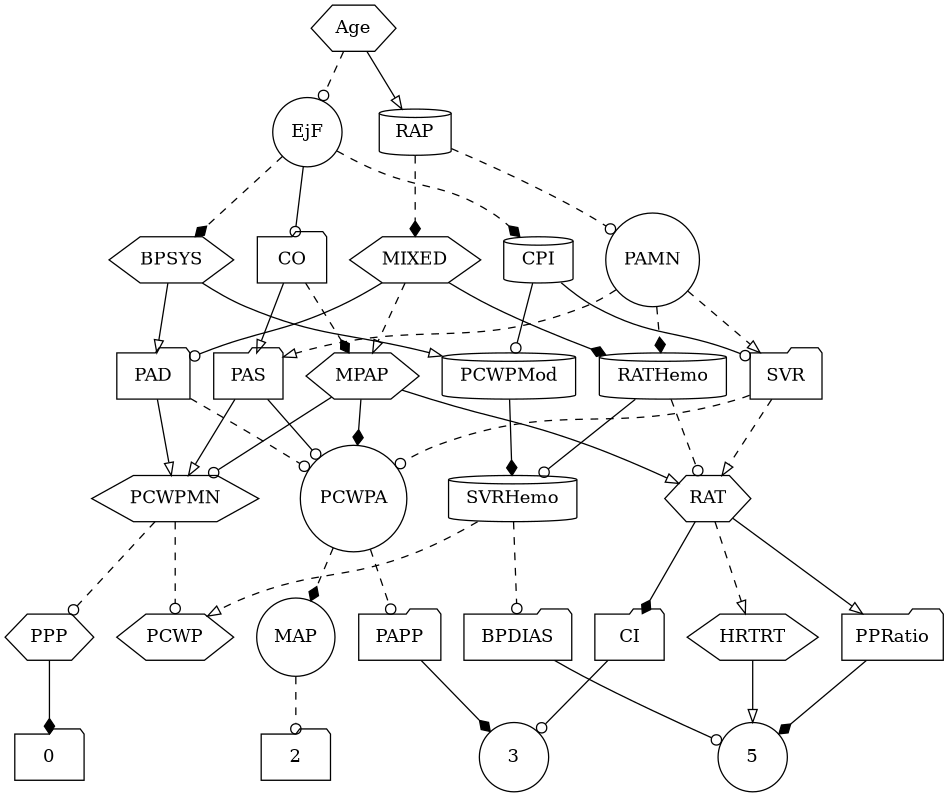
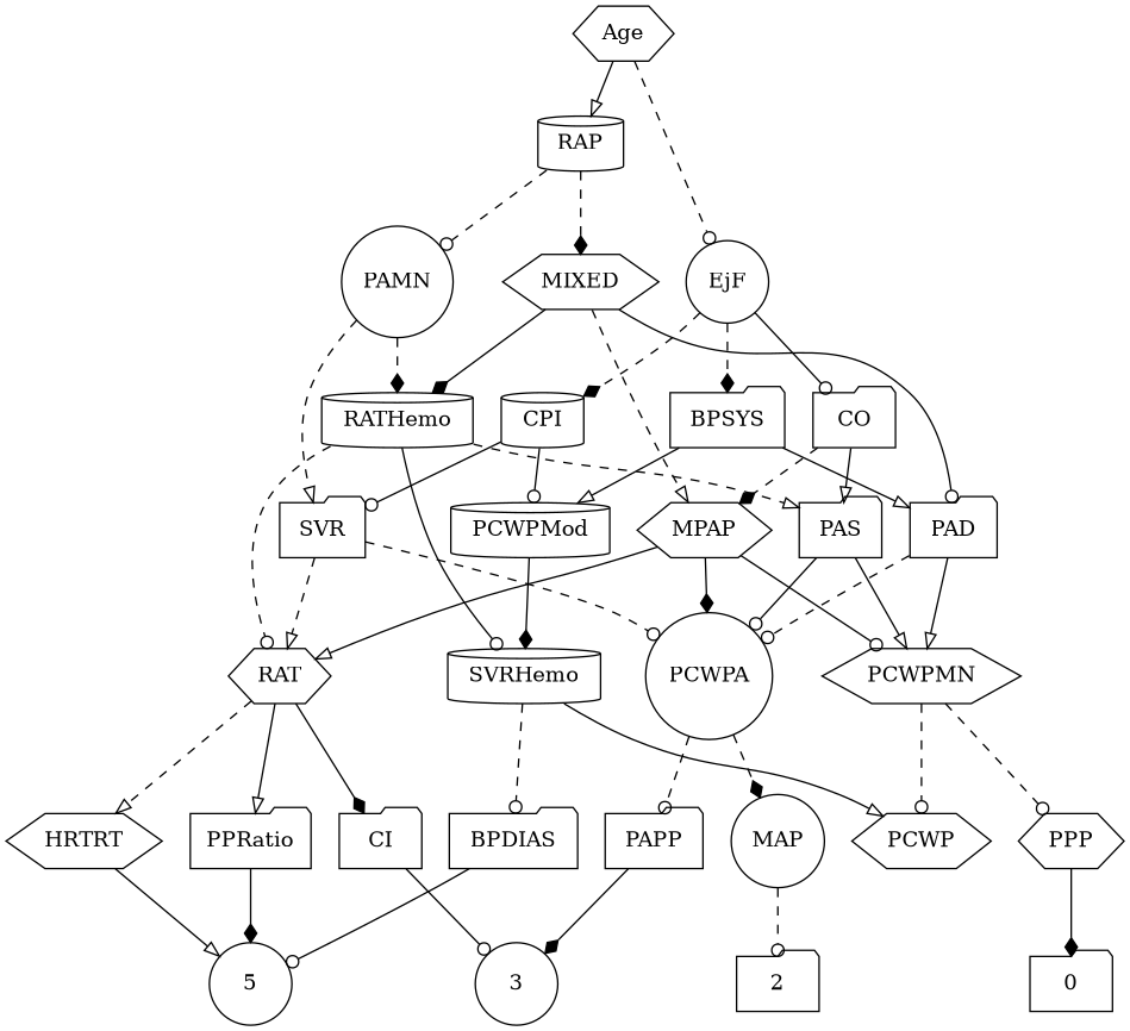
  strict digraph {
    node [shape=folder]
    edge [arrowhead=odot style=solid]
    n1 [height=0.5 label=0 width=0.75]
    2 [height=0.5 width=0.75]
    3 [height=0.5 shape=circle width=0.75]
    5 [height=0.5 shape=circle width=0.75]
    Age [height=0.5 shape=hexagon width=0.75]
    EjF [height=0.5 shape=circle width=0.75]
    RAP [height=0.5 shape=cylinder width=0.77632]
-   BPSYS [height=0.5 shape=hexagon width=1.0471]
+   BPSYS [height=0.5 width=1.0471]
    CO [height=0.5 width=0.75]
    CPI [height=0.5 shape=cylinder width=0.75]
    MIXED [height=0.5 shape=hexagon width=1.1193]
    PAMN [height=0.5 shape=circle width=1.011]
    PAD [height=0.5 width=0.79437]
    PCWPMod [height=0.5 shape=cylinder width=1.4443]
    MPAP [height=0.5 shape=hexagon width=0.97491]
    PAS [height=0.5 width=0.75]
    SVR [height=0.5 width=0.77632]
    RATHemo [height=0.5 shape=cylinder width=1.3721]
    PCWPA [height=0.5 shape=circle width=1.1555]
    PCWPMN [height=0.5 shape=hexagon width=1.3902]
    SVRHemo [height=0.5 shape=cylinder width=1.3902]
    RAT [height=0.5 shape=hexagon width=0.75827]
    PPRatio [height=0.5 width=1.1013]
    CI [height=0.5 width=0.75]
    HRTRT [height=0.5 shape=hexagon width=1.1013]
    MAP [height=0.5 shape=circle width=0.84854]
    PAPP [height=0.5 width=0.88464]
    PPP [height=0.5 shape=hexagon width=0.75]
    PCWP [height=0.5 shape=hexagon width=0.97491]
    BPDIAS [height=0.5 width=1.1735]
    Age -> EjF [style=dashed]
    Age -> RAP [arrowhead=onormal]
    EjF -> BPSYS [arrowhead=diamond style=dashed]
    EjF -> CO
    EjF -> CPI [arrowhead=diamond style=dashed]
    RAP -> MIXED [arrowhead=diamond style=dashed]
    RAP -> PAMN [style=dashed]
    BPSYS -> PAD [arrowhead=onormal]
    BPSYS -> PCWPMod [arrowhead=onormal]
    CO -> MPAP [arrowhead=diamond style=dashed]
    CO -> PAS [arrowhead=onormal]
    CPI -> PCWPMod
    CPI -> SVR
    MIXED -> PAD
    MIXED -> MPAP [arrowhead=onormal style=dashed]
    MIXED -> RATHemo [arrowhead=diamond]
-   PAMN -> PAS [arrowhead=onormal style=dashed]
+   RATHemo -> PAS [arrowhead=onormal style=dashed]
    PAMN -> SVR [arrowhead=onormal style=dashed]
    PAMN -> RATHemo [arrowhead=diamond style=dashed]
    PAD -> PCWPA [style=dashed]
    PAD -> PCWPMN [arrowhead=onormal]
    PCWPMod -> SVRHemo [arrowhead=diamond]
    MPAP -> PCWPA [arrowhead=diamond]
    MPAP -> PCWPMN
    MPAP -> RAT [arrowhead=onormal]
    PAS -> PCWPA
    PAS -> PCWPMN [arrowhead=onormal]
    SVR -> PCWPA [style=dashed]
    SVR -> RAT [arrowhead=onormal style=dashed]
    RATHemo -> SVRHemo
    RATHemo -> RAT [style=dashed]
    PCWPA -> MAP [arrowhead=diamond style=dashed]
    PCWPA -> PAPP [style=dashed]
    PCWPMN -> PPP [style=dashed]
    PCWPMN -> PCWP [style=dashed]
-   SVRHemo -> PCWP [arrowhead=onormal style=dashed]
+   SVRHemo -> PCWP [arrowhead=onormal]
    SVRHemo -> BPDIAS [style=dashed]
    RAT -> PPRatio [arrowhead=onormal]
    RAT -> CI [arrowhead=diamond]
    RAT -> HRTRT [arrowhead=onormal style=dashed]
    PPRatio -> 5 [arrowhead=diamond]
    CI -> 3
    HRTRT -> 5 [arrowhead=onormal]
    MAP -> 2 [style=dashed]
    PAPP -> 3 [arrowhead=diamond]
    PPP -> n1 [arrowhead=diamond]
    BPDIAS -> 5
  }
